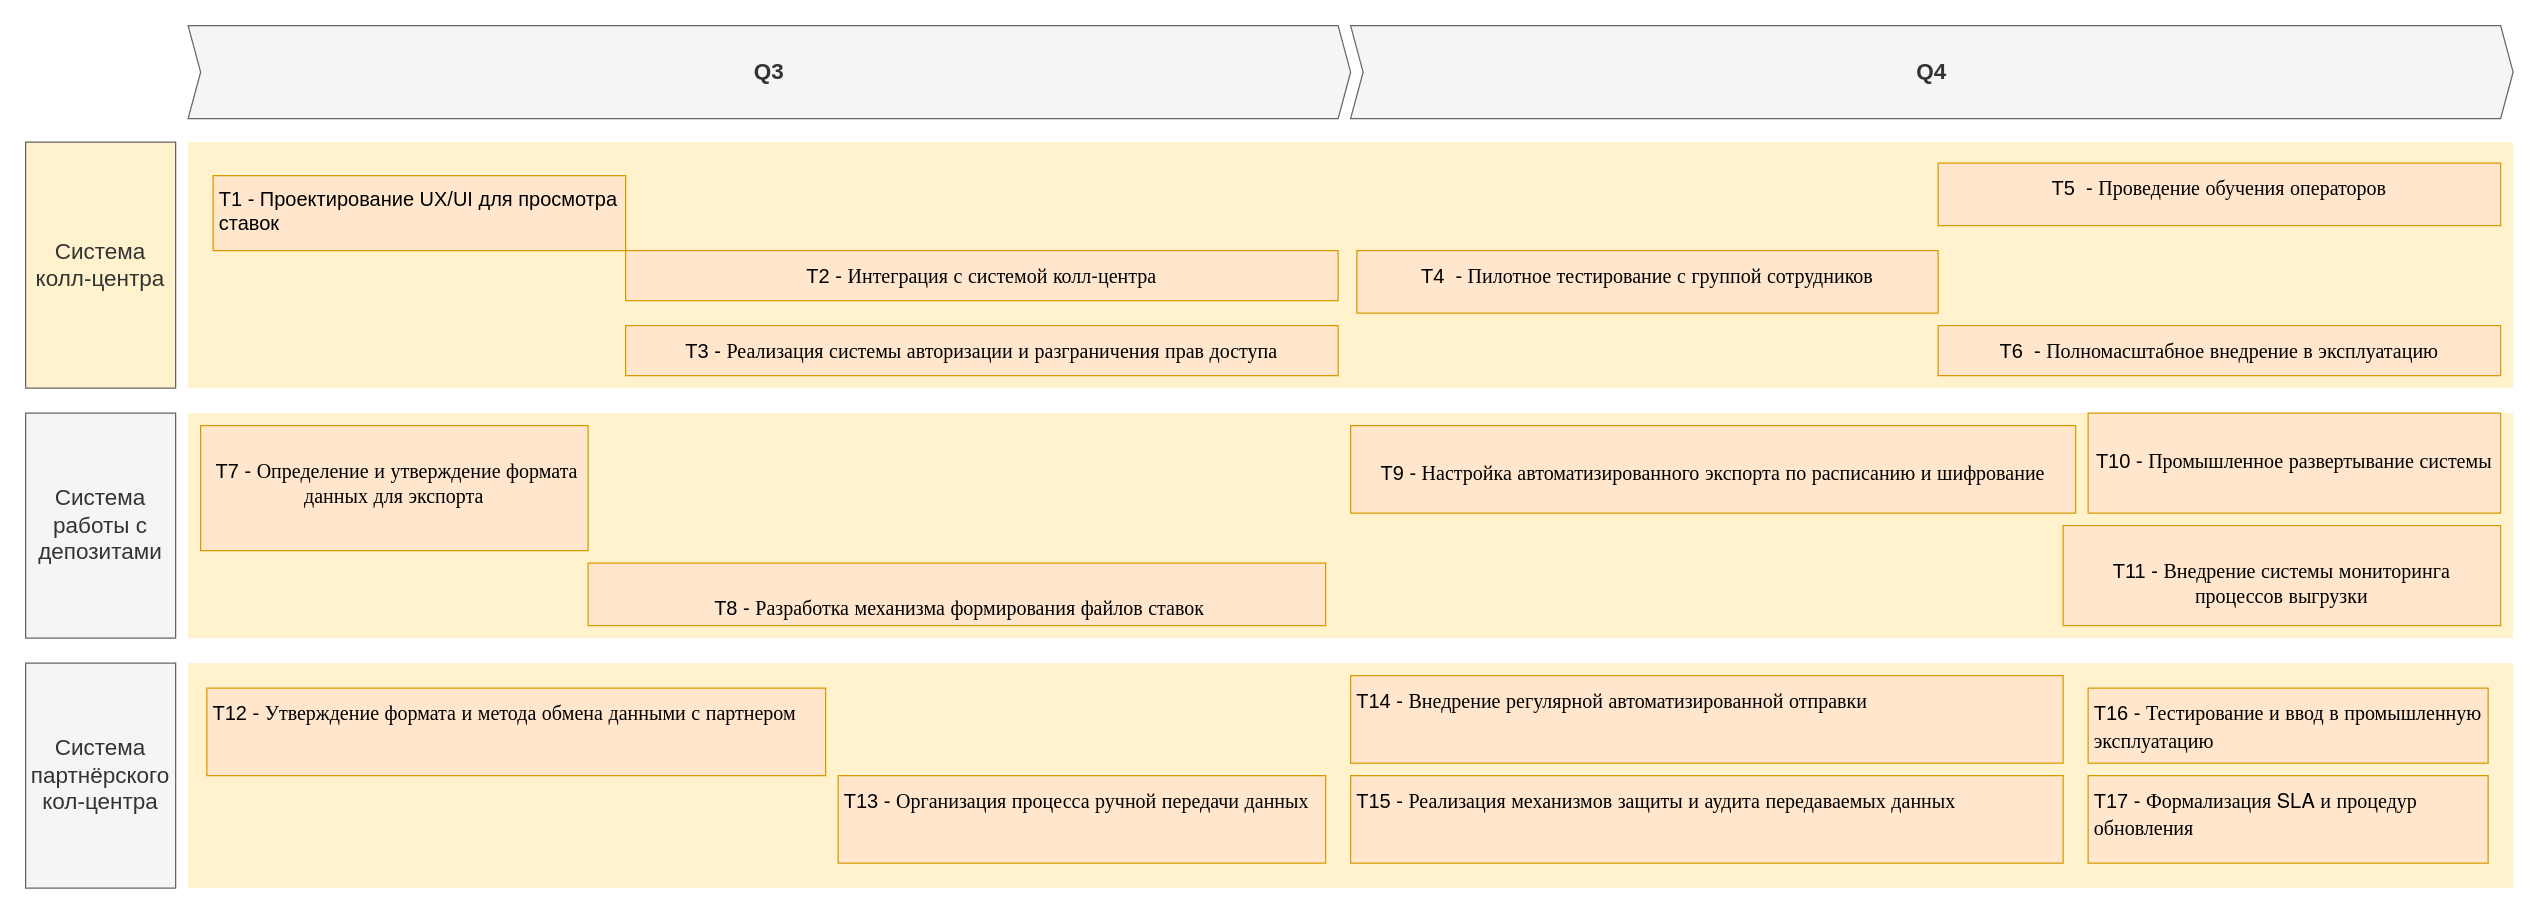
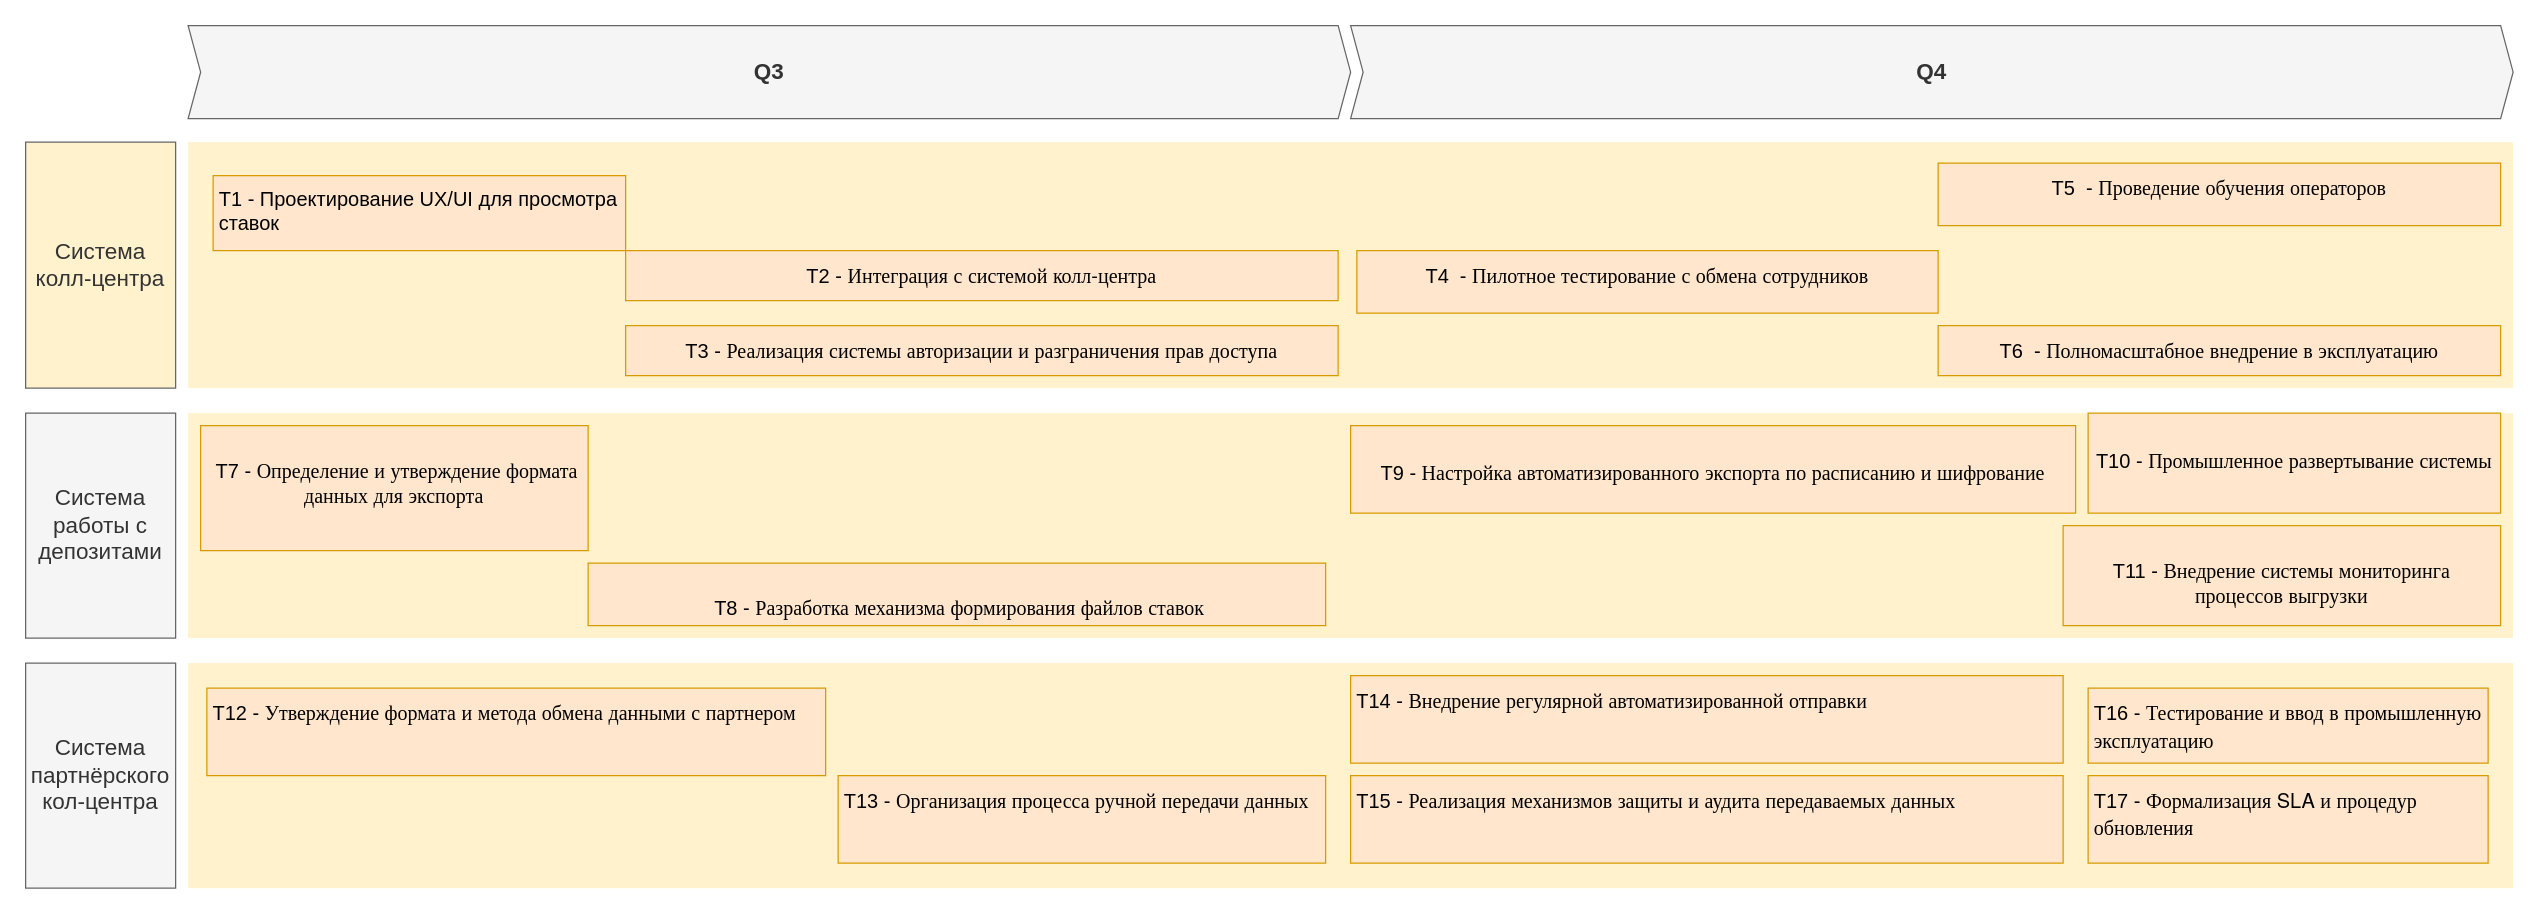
  <mxCell id="0" />
  <mxCell id="1" parent="0" />
  <mxCell id="2" value="" style="shape=rect;fillColor=#fff2cc;strokeColor=none;fontSize=24;html=1;whiteSpace=wrap;align=left;verticalAlign=top;spacing=5;rounded=0;fontFamily=Helvetica;" parent="1" vertex="1"><mxGeometry x="150" y="330" width="1860" height="180" as="geometry" /></mxCell>
  <mxCell id="3" value="" style="shape=rect;fillColor=#fff2cc;strokeColor=none;fontSize=24;html=1;whiteSpace=wrap;align=left;verticalAlign=top;spacing=5;rounded=0;fontFamily=Helvetica;" parent="1" vertex="1"><mxGeometry x="150" y="113.2" width="1860" height="196.8" as="geometry" /></mxCell>
  <mxCell id="4" value="T1 -&amp;nbsp;&lt;span style=&quot;background-color: transparent; color: light-dark(rgb(0, 0, 0), rgb(255, 255, 255));&quot;&gt;Проектирование UX/UI для просмотра ставок&lt;/span&gt;" style="shape=rect;fillColor=#ffe6cc;strokeColor=#d79b00;fontSize=16;html=1;whiteSpace=wrap;align=left;verticalAlign=top;spacing=5;rounded=0;fontFamily=Helvetica;" parent="1" vertex="1"><mxGeometry x="170" y="140" width="330" height="60" as="geometry" /></mxCell>
  <mxCell id="5" value="&lt;span style=&quot;text-align: left;&quot;&gt;T2 -&amp;nbsp;&lt;/span&gt;&lt;span style=&quot;font-family: &amp;quot;Helvetica Neue&amp;quot;; text-align: start; background-color: transparent; color: light-dark(rgb(0, 0, 0), rgb(255, 255, 255));&quot;&gt;Интеграция с системой колл-центра&lt;/span&gt;" style="shape=rect;fillColor=#ffe6cc;strokeColor=#d79b00;fontSize=16;html=1;whiteSpace=wrap;align=center;verticalAlign=top;spacing=5;rounded=0;fontFamily=Helvetica;" parent="1" vertex="1"><mxGeometry x="500" y="200" width="570" height="40" as="geometry" /></mxCell>
  <mxCell id="6" value="Система колл-центра" style="rounded=0;whiteSpace=wrap;html=1;fillColor=#fff2cc;fontColor=#333333;strokeColor=#666666;fontSize=18;fontFamily=Helvetica;" parent="1" vertex="1"><mxGeometry x="20" y="113.2" width="120" height="196.8" as="geometry" /></mxCell>
  <mxCell id="7" value="Система работы с депозитами" style="rounded=0;whiteSpace=wrap;html=1;fillColor=#f5f5f5;fontColor=#333333;strokeColor=#666666;fontSize=18;fontFamily=Helvetica;" parent="1" vertex="1"><mxGeometry x="20" y="330" width="120" height="180" as="geometry" /></mxCell>
  <mxCell id="8" value="Q3" style="shape=step;perimeter=stepPerimeter;whiteSpace=wrap;html=1;fixedSize=1;size=10;fillColor=#f5f5f5;strokeColor=#666666;fontSize=18;fontStyle=1;align=center;rounded=0;fontColor=#333333;fontFamily=Helvetica;" parent="1" vertex="1"><mxGeometry x="150" y="20" width="930" height="74.4" as="geometry" /></mxCell>
  <mxCell id="9" value="&lt;p data-pm-slice=&quot;1 1 [&amp;quot;list&amp;quot;,{&amp;quot;spread&amp;quot;:false,&amp;quot;start&amp;quot;:5240,&amp;quot;end&amp;quot;:5511},&amp;quot;regular_list_item&amp;quot;,{&amp;quot;start&amp;quot;:5309,&amp;quot;end&amp;quot;:5385}]&quot;&gt;&lt;font&gt;&amp;nbsp;Т8 -&amp;nbsp;&lt;span style=&quot;font-family: &amp;quot;Helvetica Neue&amp;quot;; text-align: start; background-color: transparent; color: light-dark(rgb(0, 0, 0), rgb(255, 255, 255));&quot;&gt;Разработка механизма формирования файлов ставок&lt;/span&gt;&lt;/font&gt;&lt;/p&gt;" style="shape=rect;fillColor=#ffe6cc;strokeColor=#d79b00;fontSize=16;html=1;whiteSpace=wrap;align=center;verticalAlign=top;spacing=5;rounded=0;fontFamily=Helvetica;" parent="1" vertex="1"><mxGeometry x="470" y="450" width="590" height="50" as="geometry" /></mxCell>
  <mxCell id="10" value="&lt;p data-pm-slice=&quot;1 1 [&amp;quot;list&amp;quot;,{&amp;quot;spread&amp;quot;:false,&amp;quot;start&amp;quot;:5240,&amp;quot;end&amp;quot;:5511},&amp;quot;regular_list_item&amp;quot;,{&amp;quot;start&amp;quot;:5240,&amp;quot;end&amp;quot;:5308}]&quot;&gt;&lt;font&gt;&amp;nbsp;Т7 -&amp;nbsp;&lt;span style=&quot;font-family: &amp;quot;Helvetica Neue&amp;quot;; text-align: start; background-color: transparent; color: light-dark(rgb(0, 0, 0), rgb(255, 255, 255));&quot;&gt;Определение и утверждение формата данных для экспорта&lt;/span&gt;&lt;/font&gt;&lt;/p&gt;" style="shape=rect;fillColor=#ffe6cc;strokeColor=#d79b00;fontSize=16;html=1;whiteSpace=wrap;align=center;verticalAlign=top;spacing=5;rounded=0;fontFamily=Helvetica;" parent="1" vertex="1"><mxGeometry x="160" y="340" width="310" height="100" as="geometry" /></mxCell>
  <mxCell id="11" value="Q4" style="shape=step;perimeter=stepPerimeter;whiteSpace=wrap;html=1;fixedSize=1;size=10;fillColor=#f5f5f5;strokeColor=#666666;fontSize=18;fontStyle=1;align=center;rounded=0;fontColor=#333333;fontFamily=Helvetica;" parent="1" vertex="1"><mxGeometry x="1080" y="20" width="930" height="74.4" as="geometry" /></mxCell>
  <mxCell id="12" value="&lt;p data-pm-slice=&quot;1 1 [&amp;quot;list&amp;quot;,{&amp;quot;spread&amp;quot;:false,&amp;quot;start&amp;quot;:6173,&amp;quot;end&amp;quot;:6444},&amp;quot;regular_list_item&amp;quot;,{&amp;quot;start&amp;quot;:6319,&amp;quot;end&amp;quot;:6396}]&quot;&gt;&lt;font style=&quot;font-size: 16px;&quot;&gt;Т9 -&amp;nbsp;&lt;span style=&quot;font-family: &amp;quot;Helvetica Neue&amp;quot;; text-align: start; background-color: transparent; color: light-dark(rgb(0, 0, 0), rgb(255, 255, 255));&quot;&gt;Настройка автоматизированного экспорта по расписанию и шифрование&lt;/span&gt;&lt;/font&gt;&lt;/p&gt;" style="shape=rect;fillColor=#ffe6cc;strokeColor=#d79b00;fontSize=18;html=1;whiteSpace=wrap;align=center;verticalAlign=top;spacing=5;rounded=0;fontFamily=Helvetica;" parent="1" vertex="1"><mxGeometry x="1080" y="340" width="580" height="70" as="geometry" /></mxCell>
  <mxCell id="13" value="&lt;span data-start=&quot;994&quot; data-end=&quot;1029&quot;&gt;Система партнёрского кол-центра&lt;/span&gt;" style="rounded=0;whiteSpace=wrap;html=1;fillColor=#f5f5f5;fontColor=#333333;strokeColor=#666666;fontSize=18;fontFamily=Helvetica;" parent="1" vertex="1"><mxGeometry x="20" y="530" width="120" height="180" as="geometry" /></mxCell>
  <mxCell id="14" value="" style="shape=rect;fillColor=#fff2cc;strokeColor=none;fontSize=24;html=1;whiteSpace=wrap;align=left;verticalAlign=top;spacing=5;rounded=0;fontFamily=Helvetica;" parent="1" vertex="1"><mxGeometry x="150" y="530" width="1860" height="180" as="geometry" /></mxCell>
  <mxCell id="15" value="&lt;font style=&quot;font-size: 16px;&quot;&gt;Т12 -&amp;nbsp;&lt;span style=&quot;font-family: &amp;quot;Helvetica Neue&amp;quot;; background-color: transparent; color: light-dark(rgb(0, 0, 0), rgb(255, 255, 255));&quot;&gt;Утверждение формата и метода обмена данными с партнером&lt;/span&gt;&lt;/font&gt;" style="shape=rect;fillColor=#ffe6cc;strokeColor=#d79b00;fontSize=18;html=1;whiteSpace=wrap;align=left;verticalAlign=top;spacing=5;rounded=0;fontFamily=Helvetica;" parent="1" vertex="1"><mxGeometry x="165" y="550" width="495" height="70" as="geometry" /></mxCell>
  <mxCell id="16" value="&lt;font style=&quot;font-size: 16px;&quot;&gt;Т13 -&amp;nbsp;&lt;span style=&quot;font-family: &amp;quot;Helvetica Neue&amp;quot;; background-color: transparent; color: light-dark(rgb(0, 0, 0), rgb(255, 255, 255));&quot;&gt;Организация процесса ручной передачи данных&lt;/span&gt;&lt;/font&gt;" style="shape=rect;fillColor=#ffe6cc;strokeColor=#d79b00;fontSize=18;html=1;whiteSpace=wrap;align=left;verticalAlign=top;spacing=5;rounded=0;fontFamily=Helvetica;" parent="1" vertex="1"><mxGeometry x="670" y="620" width="390" height="70" as="geometry" /></mxCell>
  <mxCell id="17" value="&lt;font style=&quot;font-size: 16px;&quot;&gt;Т15 -&amp;nbsp;&lt;span style=&quot;font-family: &amp;quot;Helvetica Neue&amp;quot;; background-color: transparent; color: light-dark(rgb(0, 0, 0), rgb(255, 255, 255));&quot;&gt;Реализация механизмов защиты и аудита передаваемых данных&lt;/span&gt;&lt;/font&gt;" style="shape=rect;fillColor=#ffe6cc;strokeColor=#d79b00;fontSize=18;html=1;whiteSpace=wrap;align=left;verticalAlign=top;spacing=5;rounded=0;fontFamily=Helvetica;" parent="1" vertex="1"><mxGeometry x="1080" y="620" width="570" height="70" as="geometry" /></mxCell>
  <mxCell id="18" value="&lt;font style=&quot;font-size: 16px;&quot;&gt;Т16 -&amp;nbsp;&lt;span style=&quot;font-family: &amp;quot;Helvetica Neue&amp;quot;; background-color: transparent; color: light-dark(rgb(0, 0, 0), rgb(255, 255, 255));&quot;&gt;Тестирование и ввод в промышленную эксплуатацию&lt;/span&gt;&lt;/font&gt;" style="shape=rect;fillColor=#ffe6cc;strokeColor=#d79b00;fontSize=18;html=1;whiteSpace=wrap;align=left;verticalAlign=top;spacing=5;rounded=0;fontFamily=Helvetica;" parent="1" vertex="1"><mxGeometry x="1670" y="550" width="320" height="60" as="geometry" /></mxCell>
  <mxCell id="19" value="&lt;font style=&quot;font-size: 16px;&quot;&gt;Т17 -&amp;nbsp;&lt;span style=&quot;font-family: &amp;quot;Helvetica Neue&amp;quot;; background-color: transparent; color: light-dark(rgb(0, 0, 0), rgb(255, 255, 255));&quot;&gt;Формализация SLA и процедур обновления&lt;/span&gt;&lt;/font&gt;" style="shape=rect;fillColor=#ffe6cc;strokeColor=#d79b00;fontSize=18;html=1;whiteSpace=wrap;align=left;verticalAlign=top;spacing=5;rounded=0;fontFamily=Helvetica;" parent="1" vertex="1"><mxGeometry x="1670" y="620" width="320" height="70" as="geometry" /></mxCell>
  <mxCell id="20" value="&lt;p data-pm-slice=&quot;1 1 [&amp;quot;list&amp;quot;,{&amp;quot;spread&amp;quot;:false,&amp;quot;start&amp;quot;:6173,&amp;quot;end&amp;quot;:6444},&amp;quot;regular_list_item&amp;quot;,{&amp;quot;start&amp;quot;:6319,&amp;quot;end&amp;quot;:6396}]&quot;&gt;&lt;font style=&quot;font-size: 16px;&quot;&gt;&lt;span style=&quot;text-align: left;&quot;&gt;Т10 -&amp;nbsp;&lt;/span&gt;&lt;span style=&quot;font-family: &amp;quot;Helvetica Neue&amp;quot;; text-align: start; background-color: transparent; color: light-dark(rgb(0, 0, 0), rgb(255, 255, 255));&quot;&gt;Промышленное развертывание системы&lt;/span&gt;&lt;/font&gt;&lt;/p&gt;" style="shape=rect;fillColor=#ffe6cc;strokeColor=#d79b00;fontSize=18;html=1;whiteSpace=wrap;align=center;verticalAlign=top;spacing=5;rounded=0;fontFamily=Helvetica;" parent="1" vertex="1"><mxGeometry x="1670" y="330" width="330" height="80" as="geometry" /></mxCell>
  <mxCell id="21" value="&lt;p data-pm-slice=&quot;1 1 [&amp;quot;list&amp;quot;,{&amp;quot;spread&amp;quot;:false,&amp;quot;start&amp;quot;:6173,&amp;quot;end&amp;quot;:6444},&amp;quot;regular_list_item&amp;quot;,{&amp;quot;start&amp;quot;:6319,&amp;quot;end&amp;quot;:6396}]&quot;&gt;Т11 -&amp;nbsp;&lt;span style=&quot;font-family: &amp;quot;Helvetica Neue&amp;quot;; text-align: start; background-color: transparent; color: light-dark(rgb(0, 0, 0), rgb(255, 255, 255));&quot;&gt;Внедрение системы мониторинга процессов выгрузки&lt;/span&gt;&lt;/p&gt;" style="shape=rect;fillColor=#ffe6cc;strokeColor=#d79b00;fontSize=16;html=1;whiteSpace=wrap;align=center;verticalAlign=top;spacing=5;rounded=0;fontFamily=Helvetica;" parent="1" vertex="1"><mxGeometry x="1650" y="420" width="350" height="80" as="geometry" /></mxCell>
  <mxCell id="22" value="&lt;div style=&quot;text-align: left;&quot;&gt;Т3 -&amp;nbsp;&lt;span style=&quot;font-family: &amp;quot;Helvetica Neue&amp;quot;; background-color: transparent; color: light-dark(rgb(0, 0, 0), rgb(255, 255, 255));&quot;&gt;Реализация системы авторизации и разграничения прав доступа&lt;/span&gt;&lt;/div&gt;" style="shape=rect;fillColor=#ffe6cc;strokeColor=#d79b00;fontSize=16;html=1;whiteSpace=wrap;align=center;verticalAlign=top;spacing=5;rounded=0;fontFamily=Helvetica;" parent="1" vertex="1"><mxGeometry x="500" y="260" width="570" height="40" as="geometry" /></mxCell>
- <mxCell id="23" value="&lt;font style=&quot;font-size: 16px;&quot;&gt;&lt;span style=&quot;text-align: left;&quot;&gt;T4&amp;nbsp;&amp;nbsp;-&amp;nbsp;&lt;/span&gt;&lt;span style=&quot;font-family: &amp;quot;Helvetica Neue&amp;quot;; text-align: start; background-color: transparent; color: light-dark(rgb(0, 0, 0), rgb(255, 255, 255));&quot;&gt;Пилотное тестирование с группой сотрудников&lt;/span&gt;&lt;/font&gt;" style="shape=rect;fillColor=#ffe6cc;strokeColor=#d79b00;fontSize=18;html=1;whiteSpace=wrap;align=center;verticalAlign=top;spacing=5;rounded=0;fontFamily=Helvetica;" parent="1" vertex="1"><mxGeometry x="1085" y="200" width="465" height="50" as="geometry" /></mxCell>
+ <mxCell id="23" value="&lt;font style=&quot;font-size: 16px;&quot;&gt;&lt;span style=&quot;text-align: left;&quot;&gt;T4&amp;nbsp;&amp;nbsp;-&amp;nbsp;&lt;/span&gt;&lt;span style=&quot;font-family: &amp;quot;Helvetica Neue&amp;quot;; text-align: start; background-color: transparent; color: light-dark(rgb(0, 0, 0), rgb(255, 255, 255));&quot;&gt;Пилотное тестирование с обмена сотрудников&lt;/span&gt;&lt;/font&gt;" style="shape=rect;fillColor=#ffe6cc;strokeColor=#d79b00;fontSize=18;html=1;whiteSpace=wrap;align=center;verticalAlign=top;spacing=5;rounded=0;fontFamily=Helvetica;" parent="1" vertex="1"><mxGeometry x="1085" y="200" width="465" height="50" as="geometry" /></mxCell>
  <mxCell id="24" value="&lt;font style=&quot;font-size: 16px;&quot;&gt;&lt;span style=&quot;text-align: left;&quot;&gt;T5&amp;nbsp; -&amp;nbsp;&lt;/span&gt;&lt;span style=&quot;font-family: &amp;quot;Helvetica Neue&amp;quot;; text-align: start; background-color: transparent; color: light-dark(rgb(0, 0, 0), rgb(255, 255, 255));&quot;&gt;Проведение обучения операторов&lt;/span&gt;&lt;/font&gt;" style="shape=rect;fillColor=#ffe6cc;strokeColor=#d79b00;fontSize=18;html=1;whiteSpace=wrap;align=center;verticalAlign=top;spacing=5;rounded=0;fontFamily=Helvetica;" parent="1" vertex="1"><mxGeometry x="1550" y="130" width="450" height="50" as="geometry" /></mxCell>
  <mxCell id="25" value="&lt;font style=&quot;font-size: 16px;&quot;&gt;&lt;span style=&quot;text-align: left;&quot;&gt;T6&amp;nbsp; -&amp;nbsp;&lt;/span&gt;&lt;span style=&quot;font-family: &amp;quot;Helvetica Neue&amp;quot;; text-align: start; background-color: transparent; color: light-dark(rgb(0, 0, 0), rgb(255, 255, 255));&quot;&gt;Полномасштабное внедрение в эксплуатацию&lt;/span&gt;&lt;/font&gt;" style="shape=rect;fillColor=#ffe6cc;strokeColor=#d79b00;fontSize=18;html=1;whiteSpace=wrap;align=center;verticalAlign=top;spacing=5;rounded=0;fontFamily=Helvetica;" parent="1" vertex="1"><mxGeometry x="1550" y="260" width="450" height="40" as="geometry" /></mxCell>
  <mxCell id="26" value="&lt;font style=&quot;font-size: 16px;&quot;&gt;Т14 -&amp;nbsp;&lt;span style=&quot;font-family: &amp;quot;Helvetica Neue&amp;quot;; background-color: transparent; color: light-dark(rgb(0, 0, 0), rgb(255, 255, 255));&quot;&gt;Внедрение регулярной автоматизированной отправки&lt;/span&gt;&lt;/font&gt;" style="shape=rect;fillColor=#ffe6cc;strokeColor=#d79b00;fontSize=18;html=1;whiteSpace=wrap;align=left;verticalAlign=top;spacing=5;rounded=0;fontFamily=Helvetica;" parent="1" vertex="1"><mxGeometry x="1080" y="540" width="570" height="70" as="geometry" /></mxCell>
